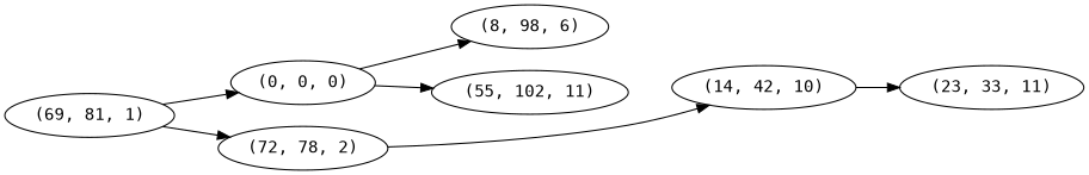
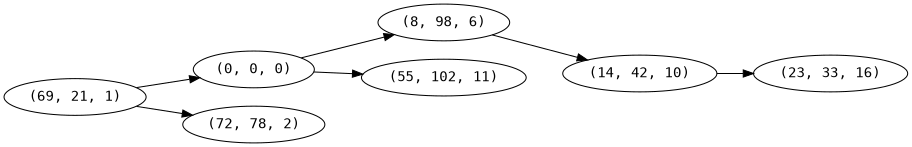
  digraph {
    fontname="DejaVu Sans Mono"
    rankdir=LR
    node [fontname="DejaVu Sans Mono"]
    edge [fontname="DejaVu Sans Mono"]
    n1 [label="(8, 98, 6)"]
    "(0, 0, 0)"
    n3 [label="(55, 102, 11)"]
    "(14, 42, 10)"
-   "(69, 81, 1)"
+   "(69, 81, 1)" [label="(69, 21, 1)"]
    "(72, 78, 2)"
-   "(23, 33, 16)" [label="(23, 33, 11)"]
-   "(72, 78, 2)" -> "(14, 42, 10)"
+   "(23, 33, 16)"
+   n1 -> "(14, 42, 10)"
    "(0, 0, 0)" -> n1
    "(0, 0, 0)" -> n3
    "(14, 42, 10)" -> "(23, 33, 16)"
    "(69, 81, 1)" -> "(0, 0, 0)"
    "(69, 81, 1)" -> "(72, 78, 2)"
  }
